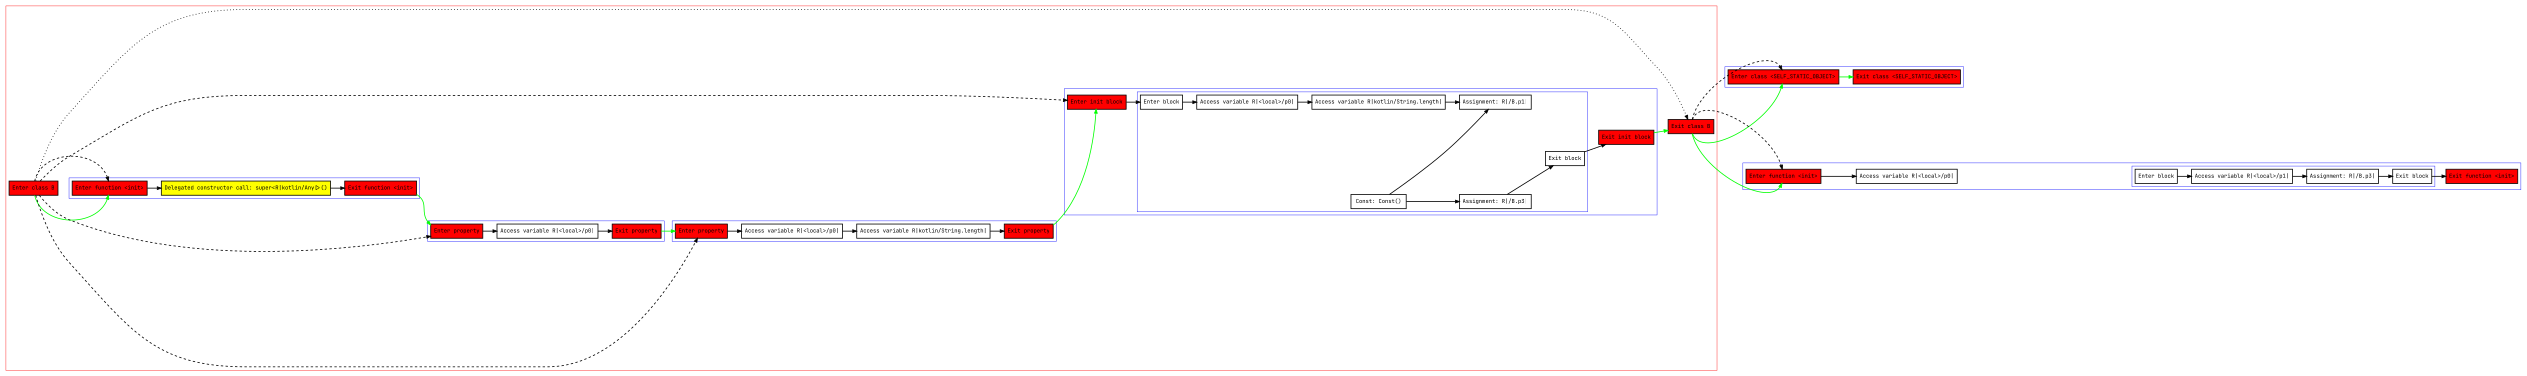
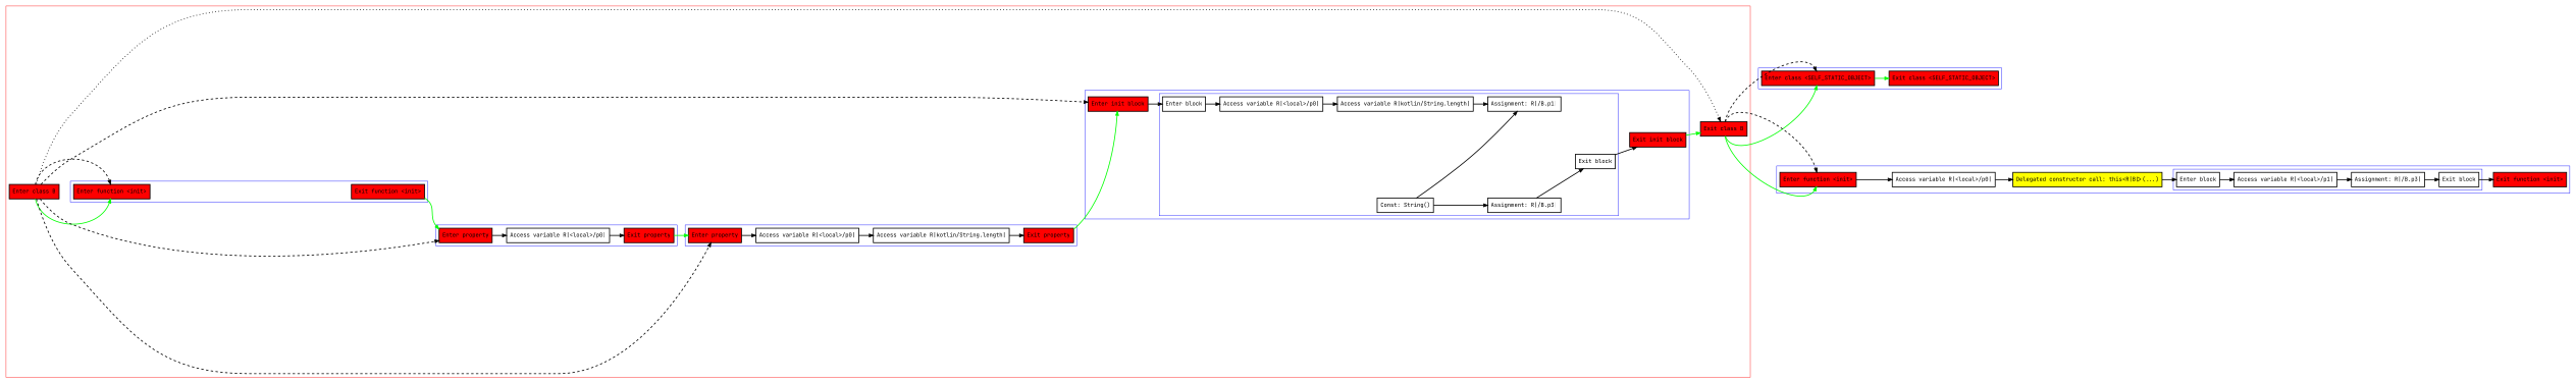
  digraph {
    fontname="JetBrains Mono"
    nodesep=3
    rankdir=LR
    node [fontname="JetBrains Mono" penwidth=2 shape=box style=filled]
    edge [fontname="JetBrains Mono" penwidth=2]
    n1 [fillcolor=red label="Enter function <init>"]
-   n2 [fillcolor=yellow label="Delegated constructor call: super<R|kotlin/Any|>()"]
    n3 [fillcolor=red label="Exit function <init>"]
    n4 [fillcolor=red label="Enter property"]
    n5 [label="Access variable R|<local>/p0|" style=""]
    n6 [fillcolor=red label="Exit property"]
    n7 [label="Enter block" style=""]
    n8 [label="Access variable R|<local>/p0|" style=""]
    n9 [label="Access variable R|kotlin/String.length|" style=""]
    n10 [label="Assignment: R|/B.p1|" style=""]
-   n11 [label="Const: Const()" style=""]
+   n11 [label="Const: String()" style=""]
    n12 [label="Assignment: R|/B.p3|" style=""]
    n13 [label="Exit block" style=""]
    n14 [fillcolor=red label="Enter init block"]
    n15 [fillcolor=red label="Exit init block"]
    n16 [fillcolor=red label="Enter property"]
    n17 [label="Access variable R|<local>/p0|" style=""]
    n18 [label="Access variable R|kotlin/String.length|" style=""]
    n19 [fillcolor=red label="Exit property"]
    n20 [fillcolor=red label="Enter class B"]
    n21 [fillcolor=red label="Exit class B"]
    n22 [fillcolor=red label="Enter class <SELF_STATIC_OBJECT>"]
    n23 [fillcolor=red label="Exit class <SELF_STATIC_OBJECT>"]
    n24 [label="Enter block" style=""]
    n25 [label="Access variable R|<local>/p1|" style=""]
    n26 [label="Assignment: R|/B.p3|" style=""]
    n27 [label="Exit block" style=""]
    n28 [fillcolor=red label="Enter function <init>"]
    n29 [label="Access variable R|<local>/p0|" style=""]
+   n30 [fillcolor=yellow label="Delegated constructor call: this<R|B|>(...)"]
    n31 [fillcolor=red label="Exit function <init>"]
    subgraph cluster_1 {
      color=red
      n20
      n21
      subgraph cluster_2 {
        color=blue
        n1
-       n2
        n3
      }
      subgraph cluster_3 {
        color=blue
        n4
        n5
        n6
      }
      subgraph cluster_4 {
        color=blue
        n14
        n15
        subgraph cluster_5 {
          color=blue
          n7
          n8
          n9
          n10
          n11
          n12
          n13
        }
      }
      subgraph cluster_6 {
        color=blue
        n16
        n17
        n18
        n19
      }
    }
    subgraph cluster_7 {
      color=blue
      n22
      n23
    }
    subgraph cluster_8 {
      color=blue
      n28
      n29
+     n30
      n31
      subgraph cluster_9 {
        color=blue
        n24
        n25
        n26
        n27
      }
    }
-   n1 -> n2
-   n2 -> n3
    n3 -> n4 [color=green]
    n4 -> n5
    n5 -> n6
    n6 -> n16 [color=green]
    n7 -> n8
    n8 -> n9
    n9 -> n10
    n11 -> n10
    n11 -> n12
    n12 -> n13
    n13 -> n15
    n14 -> n7
    n15 -> n21 [color=green]
    n16 -> n17
    n17 -> n18
    n18 -> n19
    n19 -> n14 [color=green]
    n20 -> n1 [color=green]
    n20 -> n1 [style=dashed]
    n20 -> n4 [style=dashed]
    n20 -> n14 [style=dashed]
    n20 -> n16 [style=dashed]
    n20 -> n21 [style=dotted]
    n21 -> n22 [color=green]
    n21 -> n22 [style=dashed]
    n21 -> n28 [color=green]
    n21 -> n28 [style=dashed]
    n22 -> n23 [color=green]
    n24 -> n25
    n25 -> n26
    n26 -> n27
    n27 -> n31
    n28 -> n29
+   n29 -> n30
+   n30 -> n24
  }
